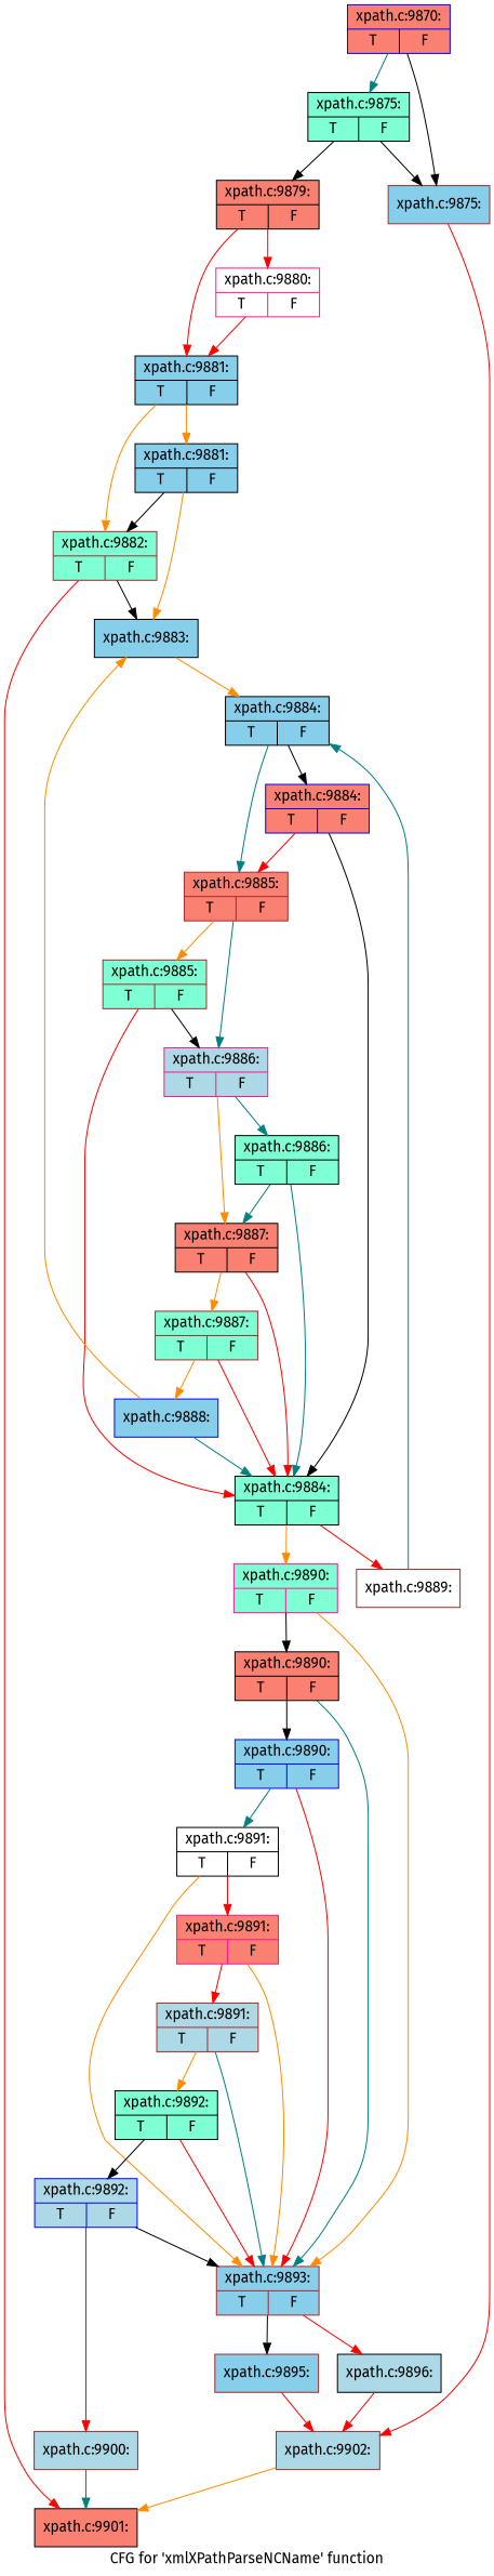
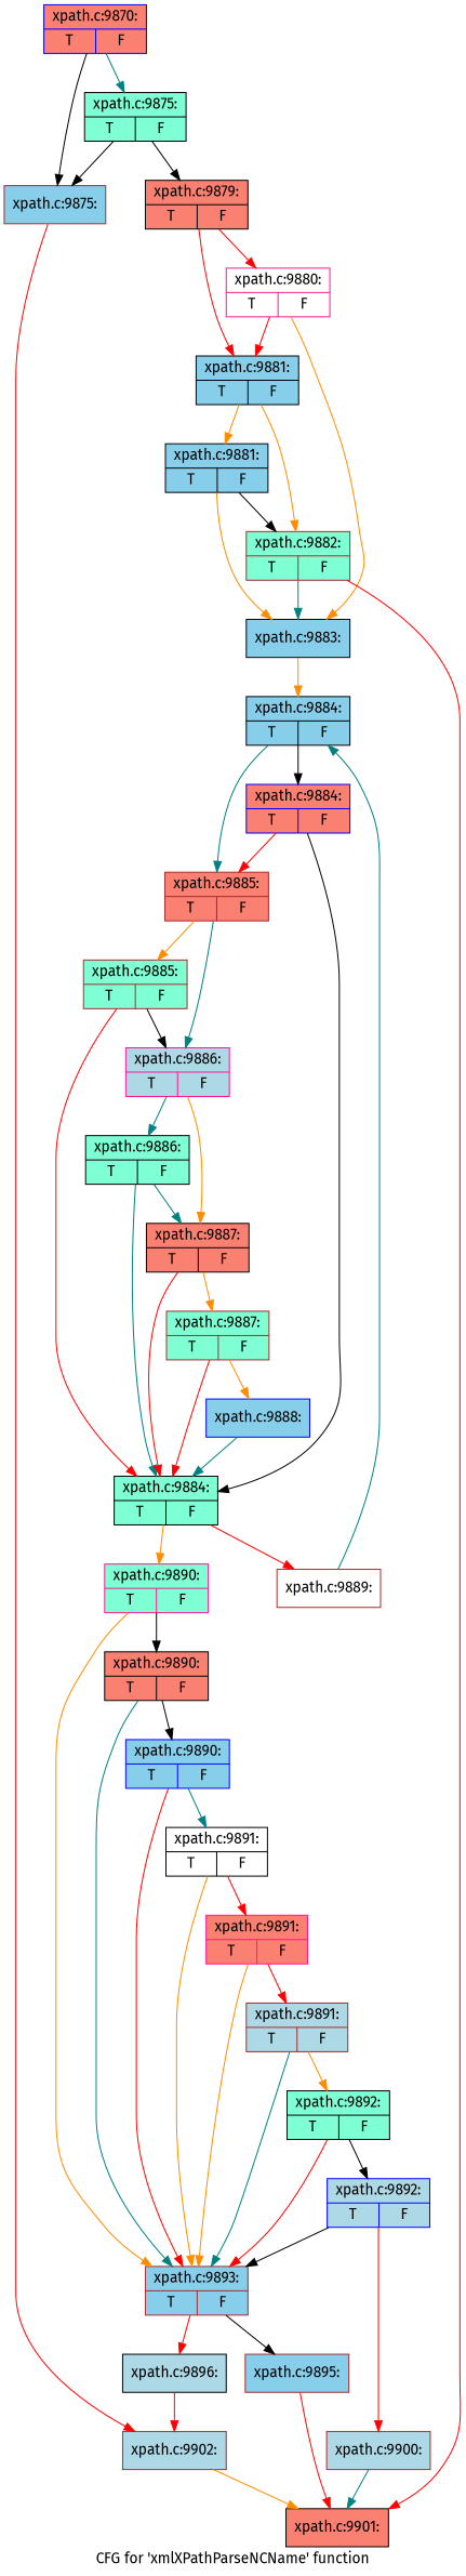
  digraph {
    fontname="Fira Sans"
    label="CFG for 'xmlXPathParseNCName' function"
    node [color=black fillcolor=skyblue fontname="Fira Sans" shape=record style=filled]
    edge [color=red fontname="Fira Sans"]
    n1 [color=blue fillcolor=salmon label="{xpath.c:9870:|{<s0>T|<s1>F}}"]
    n2 [color=brown label="{xpath.c:9875:}"]
    n3 [fillcolor=aquamarine label="{xpath.c:9875:|{<s0>T|<s1>F}}"]
    n4 [color=brown fillcolor=lightblue label="{xpath.c:9902:}"]
    n5 [fillcolor=salmon label="{xpath.c:9879:|{<s0>T|<s1>F}}"]
    n6 [fillcolor=salmon label="{xpath.c:9901:}"]
    n7 [color=deeppink fillcolor=white label="{xpath.c:9880:|{<s0>T|<s1>F}}"]
    n8 [label="{xpath.c:9881:|{<s0>T|<s1>F}}"]
    n9 [label="{xpath.c:9883:}"]
    n10 [label="{xpath.c:9881:|{<s0>T|<s1>F}}"]
    n11 [color=brown fillcolor=aquamarine label="{xpath.c:9882:|{<s0>T|<s1>F}}"]
    n12 [label="{xpath.c:9884:|{<s0>T|<s1>F}}"]
    n13 [color=blue fillcolor=salmon label="{xpath.c:9884:|{<s0>T|<s1>F}}"]
    n14 [color=brown fillcolor=salmon label="{xpath.c:9885:|{<s0>T|<s1>F}}"]
    n15 [fillcolor=aquamarine label="{xpath.c:9884:|{<s0>T|<s1>F}}"]
    n16 [color=brown fillcolor=aquamarine label="{xpath.c:9885:|{<s0>T|<s1>F}}"]
    n17 [color=deeppink fillcolor=lightblue label="{xpath.c:9886:|{<s0>T|<s1>F}}"]
    n18 [color=brown fillcolor=white label="{xpath.c:9889:}"]
    n19 [color=deeppink fillcolor=aquamarine label="{xpath.c:9890:|{<s0>T|<s1>F}}"]
    n20 [fillcolor=aquamarine label="{xpath.c:9886:|{<s0>T|<s1>F}}"]
    n21 [fillcolor=salmon label="{xpath.c:9887:|{<s0>T|<s1>F}}"]
    n22 [color=brown label="{xpath.c:9893:|{<s0>T|<s1>F}}"]
    n23 [fillcolor=salmon label="{xpath.c:9890:|{<s0>T|<s1>F}}"]
    n24 [color=brown fillcolor=aquamarine label="{xpath.c:9887:|{<s0>T|<s1>F}}"]
    n25 [color=blue label="{xpath.c:9888:}"]
    n26 [color=brown label="{xpath.c:9895:}"]
    n27 [fillcolor=lightblue label="{xpath.c:9896:}"]
    n28 [color=blue label="{xpath.c:9890:|{<s0>T|<s1>F}}"]
    n29 [fillcolor=white label="{xpath.c:9891:|{<s0>T|<s1>F}}"]
    n30 [color=deeppink fillcolor=salmon label="{xpath.c:9891:|{<s0>T|<s1>F}}"]
    n31 [color=brown fillcolor=lightblue label="{xpath.c:9891:|{<s0>T|<s1>F}}"]
    n32 [fillcolor=aquamarine label="{xpath.c:9892:|{<s0>T|<s1>F}}"]
    n33 [color=blue fillcolor=lightblue label="{xpath.c:9892:|{<s0>T|<s1>F}}"]
    n34 [color=brown fillcolor=lightblue label="{xpath.c:9900:}"]
    n1 -> n2 [color=black]
    n1 -> n3 [color=teal]
    n2 -> n4
    n3 -> n2 [color=black]
    n3 -> n5 [color=black]
    n4 -> n6 [color=darkorange]
    n5 -> n7
    n5 -> n8
    n7 -> n8
-   n25 -> n9 [color=darkorange]
+   n7 -> n9 [color=darkorange]
    n8 -> n10 [color=darkorange]
    n8 -> n11 [color=darkorange]
    n9 -> n12 [color=darkorange]
    n10 -> n9 [color=darkorange]
    n10 -> n11 [color=black]
    n11 -> n6
-   n11 -> n9 [color=black]
+   n11 -> n9 [color=teal]
    n12 -> n13 [color=black]
    n12 -> n14 [color=teal]
    n13 -> n14
    n13 -> n15 [color=black]
    n14 -> n16 [color=darkorange]
    n14 -> n17 [color=teal]
    n15 -> n18
    n15 -> n19 [color=darkorange]
    n16 -> n15
    n16 -> n17 [color=black]
    n17 -> n20 [color=teal]
    n17 -> n21 [color=darkorange]
    n18 -> n12 [color=teal]
    n19 -> n22 [color=darkorange]
    n19 -> n23 [color=black]
    n20 -> n15 [color=teal]
    n20 -> n21 [color=teal]
    n21 -> n15
    n21 -> n24 [color=darkorange]
    n22 -> n26 [color=black]
    n22 -> n27
    n23 -> n22 [color=teal]
    n23 -> n28 [color=black]
    n24 -> n15
    n24 -> n25 [color=darkorange]
    n25 -> n15 [color=teal]
-   n26 -> n4
+   n26 -> n6
    n27 -> n4
    n28 -> n22
    n28 -> n29 [color=teal]
    n29 -> n22 [color=darkorange]
    n29 -> n30
    n30 -> n22 [color=darkorange]
    n30 -> n31
    n31 -> n22 [color=teal]
    n31 -> n32 [color=darkorange]
    n32 -> n22
    n32 -> n33 [color=black]
    n33 -> n22 [color=black]
    n33 -> n34
    n34 -> n6 [color=teal]
  }
